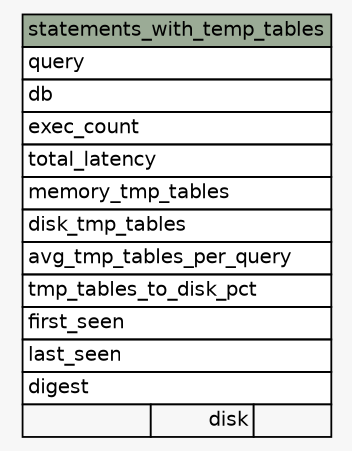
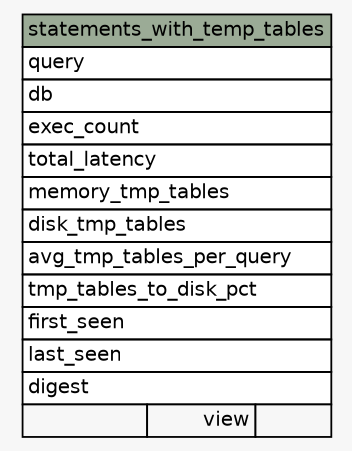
  digraph {
    bgcolor="#f7f7f7"
    fontname=Helvetica
    fontsize=11
    nodesep=0.18
    rankdir=RL
    ranksep=0.46
-   n1 [fontname=Helvetica fontsize=11 label=<     <TABLE BORDER="0" CELLBORDER="1" CELLSPACING="0" BGCOLOR="#ffffff">       <TR><TD COLSPAN="3" BGCOLOR="#9bab96" ALIGN="CENTER">statements_with_temp_tables</TD></TR>       <TR><TD PORT="query" COLSPAN="3" ALIGN="LEFT">query</TD></TR>       <TR><TD PORT="db" COLSPAN="3" ALIGN="LEFT">db</TD></TR>       <TR><TD PORT="exec_count" COLSPAN="3" ALIGN="LEFT">exec_count</TD></TR>       <TR><TD PORT="total_latency" COLSPAN="3" ALIGN="LEFT">total_latency</TD></TR>       <TR><TD PORT="memory_tmp_tables" COLSPAN="3" ALIGN="LEFT">memory_tmp_tables</TD></TR>       <TR><TD PORT="disk_tmp_tables" COLSPAN="3" ALIGN="LEFT">disk_tmp_tables</TD></TR>       <TR><TD PORT="avg_tmp_tables_per_query" COLSPAN="3" ALIGN="LEFT">avg_tmp_tables_per_query</TD></TR>       <TR><TD PORT="tmp_tables_to_disk_pct" COLSPAN="3" ALIGN="LEFT">tmp_tables_to_disk_pct</TD></TR>       <TR><TD PORT="first_seen" COLSPAN="3" ALIGN="LEFT">first_seen</TD></TR>       <TR><TD PORT="last_seen" COLSPAN="3" ALIGN="LEFT">last_seen</TD></TR>       <TR><TD PORT="digest" COLSPAN="3" ALIGN="LEFT">digest</TD></TR>       <TR><TD ALIGN="LEFT" BGCOLOR="#f7f7f7">  </TD><TD ALIGN="RIGHT" BGCOLOR="#f7f7f7">disk</TD><TD ALIGN="RIGHT" BGCOLOR="#f7f7f7">  </TD></TR>     </TABLE>> shape=plaintext]
+   n1 [fontname=Helvetica fontsize=11 label=<     <TABLE BORDER="0" CELLBORDER="1" CELLSPACING="0" BGCOLOR="#ffffff">       <TR><TD COLSPAN="3" BGCOLOR="#9bab96" ALIGN="CENTER">statements_with_temp_tables</TD></TR>       <TR><TD PORT="query" COLSPAN="3" ALIGN="LEFT">query</TD></TR>       <TR><TD PORT="db" COLSPAN="3" ALIGN="LEFT">db</TD></TR>       <TR><TD PORT="exec_count" COLSPAN="3" ALIGN="LEFT">exec_count</TD></TR>       <TR><TD PORT="total_latency" COLSPAN="3" ALIGN="LEFT">total_latency</TD></TR>       <TR><TD PORT="memory_tmp_tables" COLSPAN="3" ALIGN="LEFT">memory_tmp_tables</TD></TR>       <TR><TD PORT="disk_tmp_tables" COLSPAN="3" ALIGN="LEFT">disk_tmp_tables</TD></TR>       <TR><TD PORT="avg_tmp_tables_per_query" COLSPAN="3" ALIGN="LEFT">avg_tmp_tables_per_query</TD></TR>       <TR><TD PORT="tmp_tables_to_disk_pct" COLSPAN="3" ALIGN="LEFT">tmp_tables_to_disk_pct</TD></TR>       <TR><TD PORT="first_seen" COLSPAN="3" ALIGN="LEFT">first_seen</TD></TR>       <TR><TD PORT="last_seen" COLSPAN="3" ALIGN="LEFT">last_seen</TD></TR>       <TR><TD PORT="digest" COLSPAN="3" ALIGN="LEFT">digest</TD></TR>       <TR><TD ALIGN="LEFT" BGCOLOR="#f7f7f7">  </TD><TD ALIGN="RIGHT" BGCOLOR="#f7f7f7">view</TD><TD ALIGN="RIGHT" BGCOLOR="#f7f7f7">  </TD></TR>     </TABLE>> shape=plaintext]
  }
